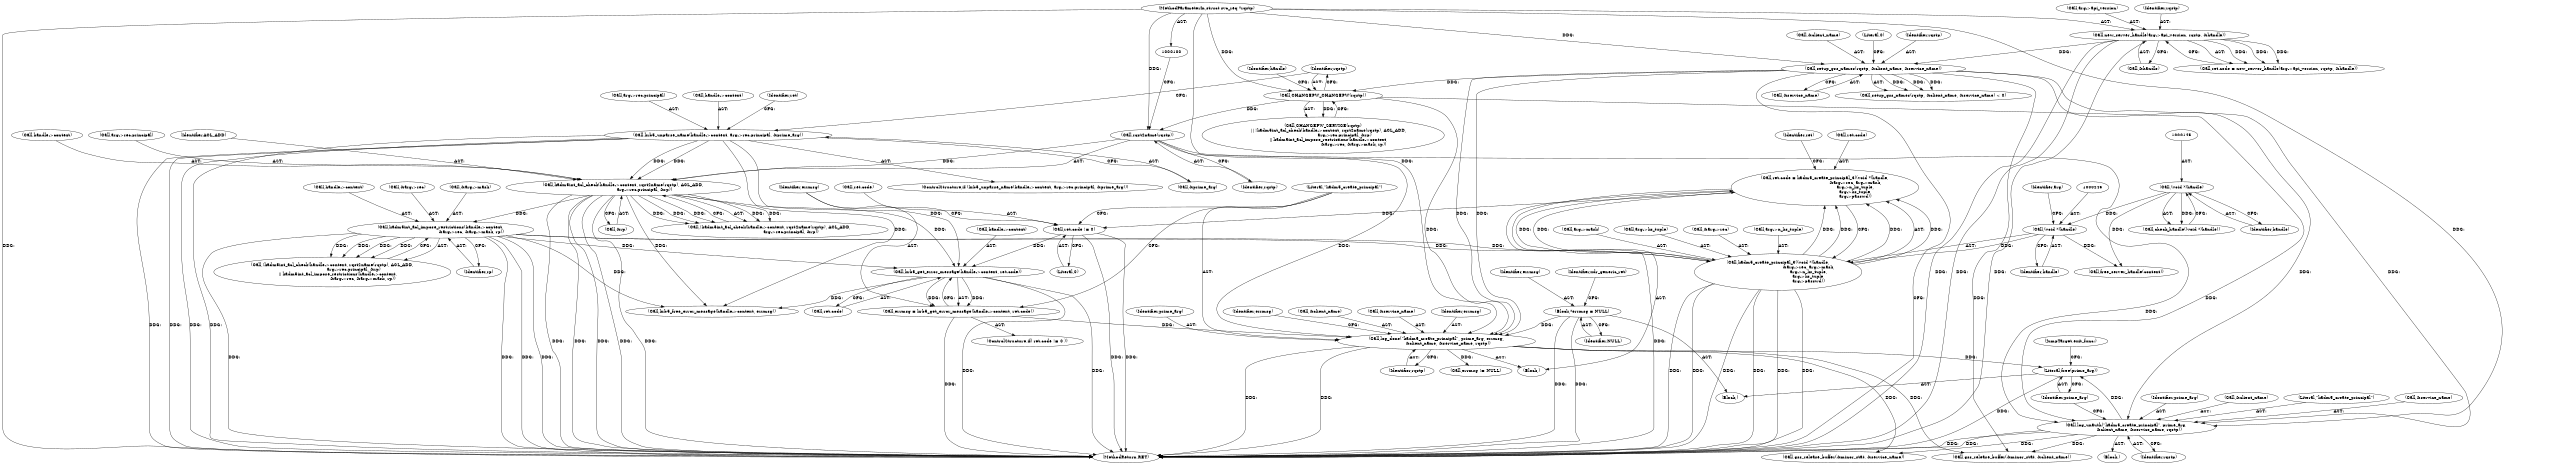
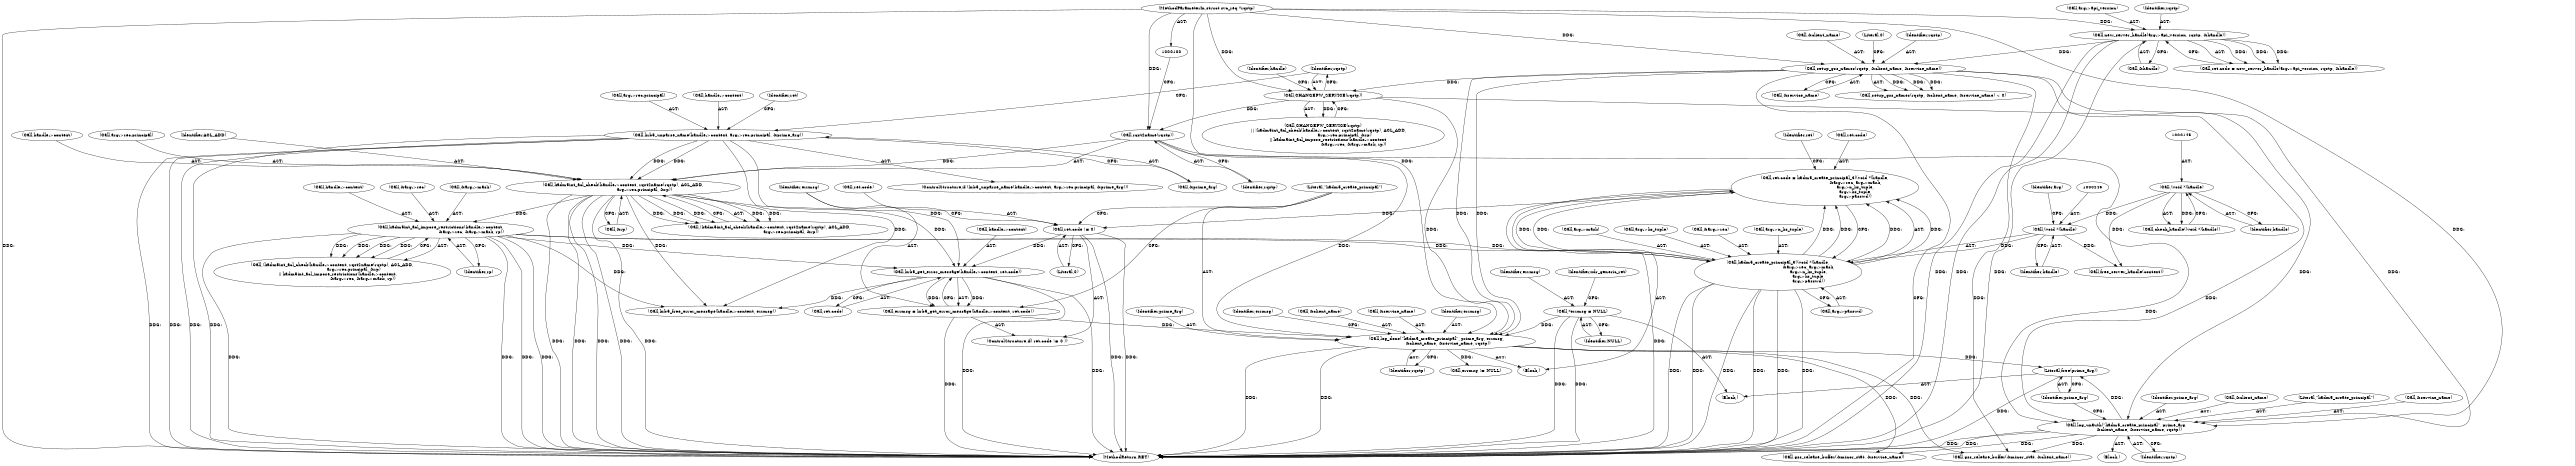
  digraph {
    n1 [label="(Literal,free(prime_arg))"]
    n2 [label="(Block,)"]
    n3 [label="(Identifier,prime_arg)"]
    n4 [label="(MethodReturn,RET)"]
    n5 [label="(Call,log_unauth(\"kadm5_create_principal\", prime_arg,\n                   &client_name, &service_name, rqstp))"]
    n6 [label="(Call,log_done(\"kadm5_create_principal\", prime_arg, errmsg,\n                 &client_name, &service_name, rqstp))"]
    n7 [label="(Call,errmsg != NULL)"]
    n8 [label="(Call,gss_release_buffer(&minor_stat, &client_name))"]
    n9 [label="(Call,gss_release_buffer(&minor_stat, &service_name))"]
    n10 [label="(Identifier,rqstp)"]
    n11 [label="(Block,)"]
    n12 [label="(Call,errmsg = krb5_get_error_message(handle->context, ret.code))"]
    n13 [label="(Call,krb5_get_error_message(handle->context, ret.code))"]
    n14 [label="(ControlStructure,if( ret.code != 0 ))"]
    n15 [label="(Call,krb5_free_error_message(handle->context, errmsg))"]
    n16 [label="(Call,ret.code)"]
    n17 [label="(Call,kadm5int_acl_check(handle->context, rqst2name(rqstp), ACL_ADD,\n                               arg->rec.principal, &rp))"]
    n18 [label="(Call,kadm5int_acl_impose_restrictions(handle->context,\n                                            &arg->rec, &arg->mask, rp))"]
    n19 [label="(Call,!kadm5int_acl_check(handle->context, rqst2name(rqstp), ACL_ADD,\n                               arg->rec.principal, &rp))"]
    n20 [label="(Call,&rp)"]
    n21 [label="(Call,kadm5_create_principal_3((void *)handle,\n                                            &arg->rec, arg->mask,\n                                            arg->n_ks_tuple,\n                                            arg->ks_tuple,\n                                            arg->passwd))"]
    n22 [label="(Identifier,rp)"]
    n23 [label="(Call,!kadm5int_acl_check(handle->context, rqst2name(rqstp), ACL_ADD,\n                               arg->rec.principal, &rp)\n        || kadm5int_acl_impose_restrictions(handle->context,\n                                            &arg->rec, &arg->mask, rp))"]
    n24 [label="(Call,krb5_unparse_name(handle->context, arg->rec.principal, &prime_arg))"]
    n25 [label="(ControlStructure,if (krb5_unparse_name(handle->context, arg->rec.principal, &prime_arg)))"]
    n26 [label="(Call,&prime_arg)"]
    n27 [label="(Call,rqst2name(rqstp))"]
    n28 [label="(Identifier,rqstp)"]
    n29 [label="(Block,)"]
    n30 [label="(Identifier,rqstp)"]
-   n31 [label="(Call,CHANGEPW_CHANGEPW(rqstp))"]
+   n31 [label="(Call,CHANGEPW_SERVICE(rqstp))"]
    n32 [label="(Call,CHANGEPW_SERVICE(rqstp)\n        || !kadm5int_acl_check(handle->context, rqst2name(rqstp), ACL_ADD,\n                               arg->rec.principal, &rp)\n        || kadm5int_acl_impose_restrictions(handle->context,\n                                            &arg->rec, &arg->mask, rp))"]
    n33 [label="(Identifier,rqstp)"]
    n34 [label="(Call,setup_gss_names(rqstp, &client_name, &service_name))"]
    n35 [label="(Call,&service_name)"]
    n36 [label="(Call,setup_gss_names(rqstp, &client_name, &service_name) < 0)"]
    n37 [label="(Call,new_server_handle(arg->api_version, rqstp, &handle))"]
    n38 [label="(Call,ret.code = new_server_handle(arg->api_version, rqstp, &handle))"]
    n39 [label="(Call,&handle)"]
    n40 [label="(MethodParameterIn,struct svc_req *rqstp)"]
    1000100
    n42 [label="(Call,ret.code = kadm5_create_principal_3((void *)handle,\n                                            &arg->rec, arg->mask,\n                                            arg->n_ks_tuple,\n                                            arg->ks_tuple,\n                                            arg->passwd))"]
+   n43 [label="(Call,arg->passwd)"]
    n44 [label="(Call,ret.code != 0)"]
    n45 [label="(Literal,0)"]
    n46 [label="(Call,(void *)handle)"]
    n47 [label="(Call,free_server_handle(context))"]
    n48 [label="(Identifier,handle)"]
    n49 [label="(Call,(void *)handle)"]
    n50 [label="(Identifier,handle)"]
    n51 [label="(Call,check_handle((void *)handle))"]
-   n52 [label="(Block,*errmsg = NULL)"]
+   n52 [label="(Call,*errmsg = NULL)"]
    n53 [label="(Identifier,NULL)"]
    n54 [label="(Identifier,prime_arg)"]
    n55 [label="(Call,&client_name)"]
    n56 [label="(Identifier,rqstp)"]
    n57 [label="(Call,arg->ks_tuple)"]
-   n58 [label="(JumpTarget,exit_func:)"]
    n59 [label="(Call,ret.code)"]
    n60 [label="(Identifier,errmsg)"]
    n61 [label="(Call,&arg->rec)"]
    n62 [label="(Call,&client_name)"]
    n63 [label="(Call,handle->context)"]
    n64 [label="(Call,&service_name)"]
    n65 [label="(Literal,\"kadm5_create_principal\")"]
    n66 [label="(Identifier,errmsg)"]
    n67 [label="(Identifier,arg)"]
    n68 [label="(Identifier,ACL_ADD)"]
    n69 [label="(Call,&arg->mask)"]
    n70 [label="(Identifier,xdr_generic_ret)"]
    n71 [label="(Identifier,ret)"]
    n72 [label="(Call,handle->context)"]
    n73 [label="(Identifier,errmsg)"]
    n74 [label="(Call,&client_name)"]
    n75 [label="(Identifier,handle)"]
    n76 [label="(Call,&arg->rec)"]
    n77 [label="(Identifier,ret)"]
    n78 [label="(Call,arg->api_version)"]
    n79 [label="(Call,handle->context)"]
    n80 [label="(Literal,\"kadm5_create_principal\")"]
    n81 [label="(Call,&service_name)"]
    n82 [label="(Call,arg->rec.principal)"]
    n83 [label="(Literal,0)"]
    n84 [label="(Identifier,prime_arg)"]
    n85 [label="(Identifier,rqstp)"]
    n86 [label="(Call,arg->n_ks_tuple)"]
    n87 [label="(Call,ret.code)"]
    n88 [label="(Call,handle->context)"]
    n89 [label="(Identifier,errmsg)"]
    n90 [label="(Call,arg->rec.principal)"]
    n91 [label="(Call,arg->mask)"]
    1000245
    1000145
    n1 -> n2 [label="AST: "]
    n1 -> n3 [label="CFG: "]
    n1 -> n4 [label="DDG: "]
    n3 -> n1 [label="AST: "]
    n3 -> n5 [label="CFG: "]
    n5 -> n1 [label="DDG: "]
    n5 -> n4 [label="DDG: "]
    n5 -> n4 [label="DDG: "]
    n5 -> n8 [label="DDG: "]
    n5 -> n9 [label="DDG: "]
    n5 -> n29 [label="AST: "]
    n5 -> n30 [label="CFG: "]
    n6 -> n1 [label="DDG: "]
    n6 -> n4 [label="DDG: "]
    n6 -> n4 [label="DDG: "]
    n6 -> n7 [label="DDG: "]
    n6 -> n8 [label="DDG: "]
    n6 -> n9 [label="DDG: "]
    n6 -> n10 [label="CFG: "]
    n6 -> n11 [label="AST: "]
    n10 -> n6 [label="AST: "]
    n12 -> n4 [label="DDG: "]
    n12 -> n6 [label="DDG: "]
    n12 -> n13 [label="CFG: "]
    n12 -> n14 [label="AST: "]
    n13 -> n4 [label="DDG: "]
    n13 -> n4 [label="DDG: "]
    n13 -> n12 [label="AST: "]
    n13 -> n12 [label="DDG: "]
    n13 -> n12 [label="DDG: "]
    n13 -> n15 [label="DDG: "]
    n13 -> n16 [label="CFG: "]
    n16 -> n13 [label="AST: "]
    n17 -> n4 [label="DDG: "]
    n17 -> n4 [label="DDG: "]
    n17 -> n4 [label="DDG: "]
    n17 -> n4 [label="DDG: "]
    n17 -> n4 [label="DDG: "]
    n17 -> n13 [label="DDG: "]
    n17 -> n15 [label="DDG: "]
    n17 -> n18 [label="DDG: "]
    n17 -> n19 [label="AST: "]
    n17 -> n19 [label="DDG: "]
    n17 -> n19 [label="DDG: "]
    n17 -> n19 [label="DDG: "]
    n17 -> n19 [label="DDG: "]
    n17 -> n19 [label="DDG: "]
    n17 -> n20 [label="CFG: "]
    n18 -> n4 [label="DDG: "]
    n18 -> n4 [label="DDG: "]
    n18 -> n4 [label="DDG: "]
    n18 -> n4 [label="DDG: "]
    n18 -> n13 [label="DDG: "]
    n18 -> n15 [label="DDG: "]
    n18 -> n21 [label="DDG: "]
    n18 -> n21 [label="DDG: "]
    n18 -> n22 [label="CFG: "]
    n18 -> n23 [label="AST: "]
    n18 -> n23 [label="DDG: "]
    n18 -> n23 [label="DDG: "]
    n18 -> n23 [label="DDG: "]
    n18 -> n23 [label="DDG: "]
    n19 -> n17 [label="CFG: "]
    n20 -> n17 [label="AST: "]
    n21 -> n4 [label="DDG: "]
    n21 -> n4 [label="DDG: "]
    n21 -> n4 [label="DDG: "]
    n21 -> n4 [label="DDG: "]
    n21 -> n4 [label="DDG: "]
    n21 -> n4 [label="DDG: "]
    n21 -> n42 [label="AST: "]
    n21 -> n42 [label="DDG: "]
    n21 -> n42 [label="DDG: "]
    n21 -> n42 [label="DDG: "]
    n21 -> n42 [label="DDG: "]
    n21 -> n42 [label="DDG: "]
    n21 -> n42 [label="DDG: "]
+   n21 -> n43 [label="CFG: "]
    n22 -> n18 [label="AST: "]
    n23 -> n18 [label="CFG: "]
    n24 -> n4 [label="DDG: "]
    n24 -> n4 [label="DDG: "]
    n24 -> n4 [label="DDG: "]
    n24 -> n4 [label="DDG: "]
    n24 -> n13 [label="DDG: "]
    n24 -> n15 [label="DDG: "]
    n24 -> n17 [label="DDG: "]
    n24 -> n17 [label="DDG: "]
    n24 -> n25 [label="AST: "]
    n24 -> n26 [label="CFG: "]
    n26 -> n24 [label="AST: "]
    n27 -> n5 [label="DDG: "]
    n27 -> n6 [label="DDG: "]
    n27 -> n17 [label="AST: "]
    n27 -> n17 [label="DDG: "]
    n27 -> n28 [label="CFG: "]
    n28 -> n27 [label="AST: "]
    n30 -> n5 [label="AST: "]
    n31 -> n5 [label="DDG: "]
    n31 -> n6 [label="DDG: "]
    n31 -> n27 [label="DDG: "]
    n31 -> n32 [label="AST: "]
    n31 -> n32 [label="DDG: "]
    n31 -> n33 [label="CFG: "]
    n32 -> n31 [label="CFG: "]
    n33 -> n24 [label="CFG: "]
    n33 -> n31 [label="AST: "]
    n34 -> n4 [label="CFG: "]
    n34 -> n5 [label="DDG: "]
    n34 -> n5 [label="DDG: "]
    n34 -> n6 [label="DDG: "]
    n34 -> n6 [label="DDG: "]
    n34 -> n8 [label="DDG: "]
    n34 -> n31 [label="DDG: "]
    n34 -> n35 [label="CFG: "]
    n34 -> n36 [label="AST: "]
    n34 -> n36 [label="DDG: "]
    n34 -> n36 [label="DDG: "]
    n34 -> n36 [label="DDG: "]
    n35 -> n34 [label="AST: "]
    n37 -> n4 [label="DDG: "]
    n37 -> n4 [label="DDG: "]
    n37 -> n4 [label="DDG: "]
    n37 -> n34 [label="DDG: "]
    n37 -> n38 [label="AST: "]
    n37 -> n38 [label="DDG: "]
    n37 -> n38 [label="DDG: "]
    n37 -> n38 [label="DDG: "]
    n37 -> n39 [label="CFG: "]
    n38 -> n37 [label="CFG: "]
    n39 -> n37 [label="AST: "]
    n40 -> n4 [label="DDG: "]
    n40 -> n5 [label="DDG: "]
    n40 -> n6 [label="DDG: "]
    n40 -> n27 [label="DDG: "]
    n40 -> n31 [label="DDG: "]
    n40 -> n34 [label="DDG: "]
-   n40 -> n37 [label="AST: "]
+   n40 -> n37 [label="DDG: "]
    n40 -> 1000100 [label="AST: "]
    1000100 -> n27 [label="CFG: "]
    n42 -> n4 [label="DDG: "]
    n42 -> n11 [label="AST: "]
    n42 -> n21 [label="CFG: "]
    n42 -> n44 [label="DDG: "]
+   n43 -> n21 [label="AST: "]
    n44 -> n4 [label="DDG: "]
    n44 -> n4 [label="DDG: "]
    n44 -> n13 [label="DDG: "]
+   n44 -> n14 [label="AST: "]
    n44 -> n45 [label="CFG: "]
    n45 -> n44 [label="AST: "]
    n46 -> n21 [label="AST: "]
    n46 -> n21 [label="DDG: "]
    n46 -> n47 [label="DDG: "]
    n46 -> n48 [label="CFG: "]
    n48 -> n46 [label="AST: "]
    n49 -> n46 [label="DDG: "]
    n49 -> n47 [label="DDG: "]
    n49 -> n50 [label="CFG: "]
    n49 -> n51 [label="AST: "]
    n49 -> n51 [label="DDG: "]
    n50 -> n49 [label="AST: "]
    n51 -> n49 [label="CFG: "]
    n52 -> n2 [label="AST: "]
    n52 -> n4 [label="DDG: "]
    n52 -> n4 [label="DDG: "]
    n52 -> n6 [label="DDG: "]
    n52 -> n53 [label="CFG: "]
    n53 -> n52 [label="AST: "]
    n54 -> n5 [label="AST: "]
    n55 -> n5 [label="AST: "]
    n56 -> n37 [label="AST: "]
    n57 -> n21 [label="AST: "]
-   n58 -> n1 [label="CFG: "]
    n59 -> n44 [label="AST: "]
    n60 -> n12 [label="AST: "]
    n60 -> n44 [label="CFG: "]
    n61 -> n21 [label="AST: "]
    n62 -> n6 [label="AST: "]
    n63 -> n24 [label="AST: "]
    n64 -> n6 [label="AST: "]
    n65 -> n6 [label="AST: "]
    n65 -> n12 [label="CFG: "]
    n65 -> n44 [label="CFG: "]
    n66 -> n52 [label="AST: "]
    n67 -> n46 [label="CFG: "]
    n68 -> n17 [label="AST: "]
    n69 -> n18 [label="AST: "]
    n70 -> n52 [label="CFG: "]
    n71 -> n42 [label="CFG: "]
    n72 -> n18 [label="AST: "]
    n73 -> n6 [label="AST: "]
    n74 -> n34 [label="AST: "]
    n75 -> n31 [label="CFG: "]
    n76 -> n18 [label="AST: "]
    n77 -> n24 [label="CFG: "]
    n78 -> n37 [label="AST: "]
    n79 -> n17 [label="AST: "]
    n80 -> n5 [label="AST: "]
    n81 -> n5 [label="AST: "]
    n82 -> n24 [label="AST: "]
    n83 -> n34 [label="CFG: "]
    n84 -> n6 [label="AST: "]
    n85 -> n34 [label="AST: "]
    n86 -> n21 [label="AST: "]
    n87 -> n42 [label="AST: "]
    n88 -> n13 [label="AST: "]
    n89 -> n6 [label="CFG: "]
    n90 -> n17 [label="AST: "]
    n91 -> n21 [label="AST: "]
    1000245 -> n46 [label="AST: "]
    1000145 -> n49 [label="AST: "]
  }
